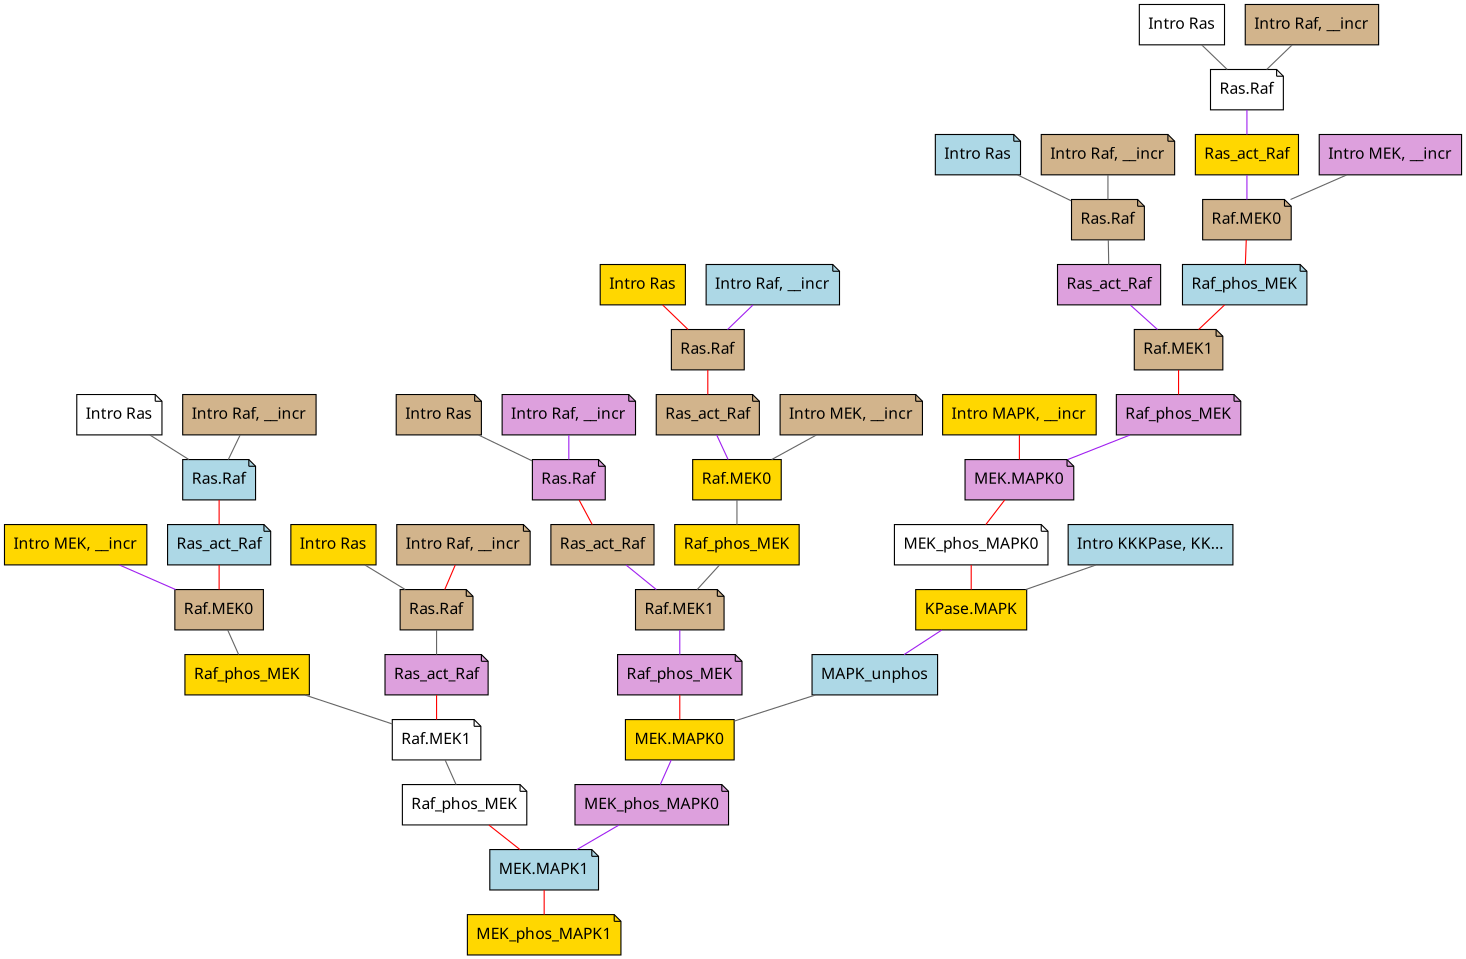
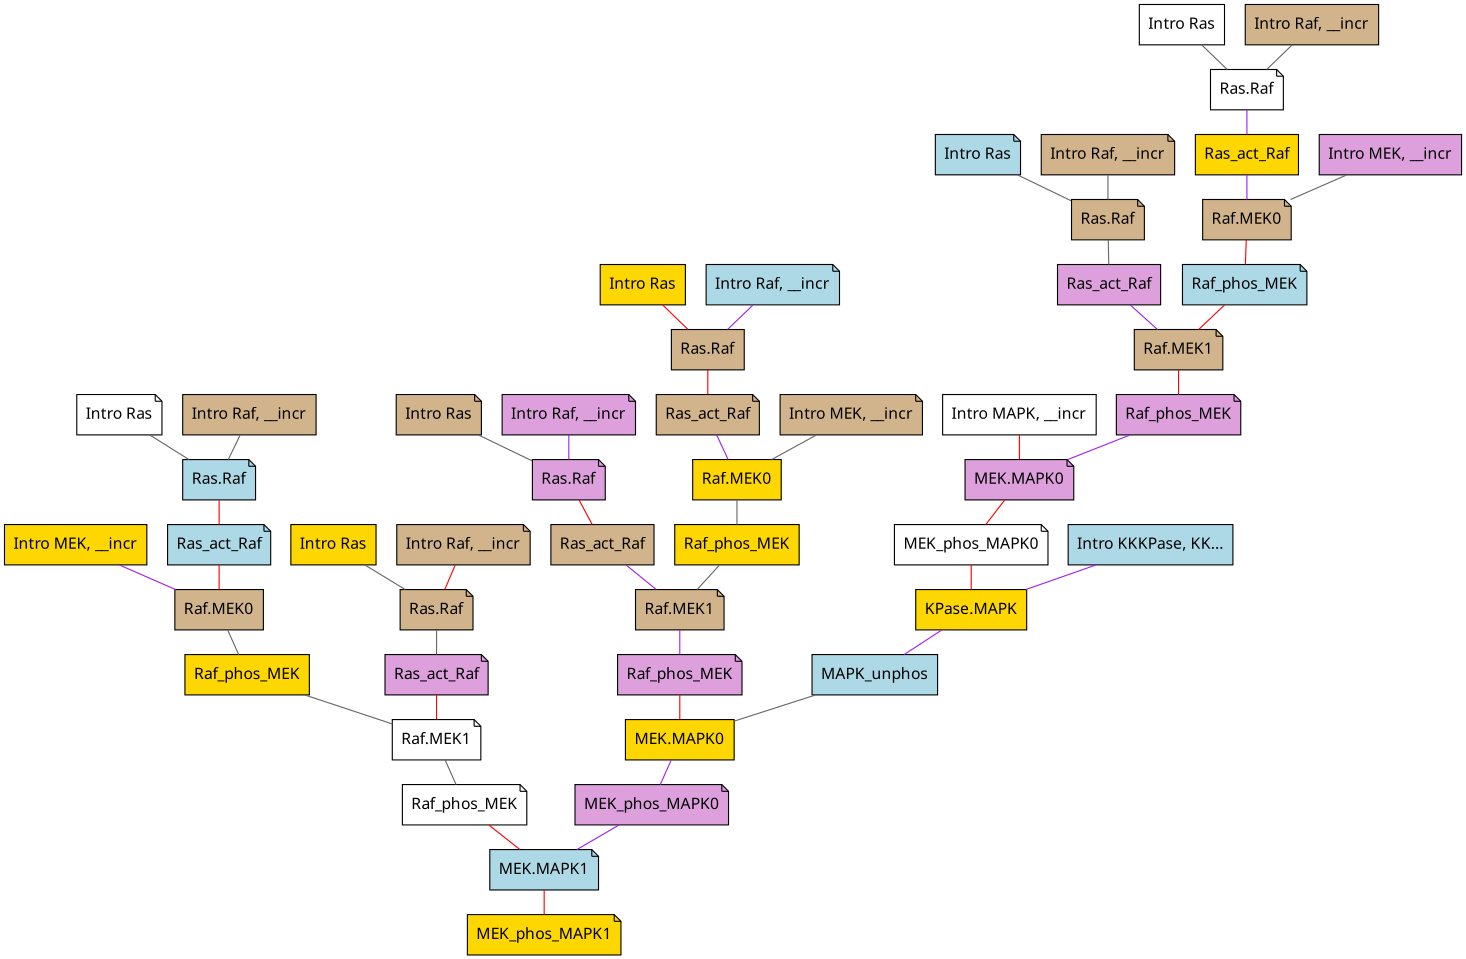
  digraph {
    rankdir=TB
    ranksep=0.30
    node [fillcolor=tan fontname="CMU Serif" shape=note style=filled]
    edge [color=gray40 dir=none fontname="CMU Serif"]
    n1 [fillcolor=gold label="Intro Ras" shape=box]
    n2 [label="Ras.Raf" shape=box]
    n3 [label=Ras_act_Raf]
    n4 [label="Intro Ras"]
    n5 [fillcolor=plum label="Ras.Raf"]
    n6 [label=Ras_act_Raf shape=box]
    n7 [fillcolor=white label="Intro Ras"]
    n8 [fillcolor=lightblue label="Ras.Raf"]
    n9 [fillcolor=lightblue label=Ras_act_Raf]
    n10 [fillcolor=lightblue label="Intro Ras"]
    n11 [label="Ras.Raf"]
    n12 [fillcolor=plum label=Ras_act_Raf shape=box]
    n13 [fillcolor=gold label="Intro Ras" shape=box]
    n14 [label="Ras.Raf"]
    n15 [fillcolor=plum label=Ras_act_Raf]
    n16 [fillcolor=white label="Intro Ras" shape=box]
    n17 [fillcolor=white label="Ras.Raf"]
    n18 [fillcolor=gold label=Ras_act_Raf shape=box]
    n19 [label="Intro Raf, __incr"]
    n20 [label="Intro Raf, __incr"]
    n21 [fillcolor=lightblue label="Intro Raf, __incr"]
    n22 [label="Intro Raf, __incr" shape=box]
    n23 [label="Intro Raf, __incr" shape=box]
    n24 [fillcolor=plum label="Intro Raf, __incr"]
    n25 [fillcolor=gold label="Intro MEK, __incr" shape=box]
    n26 [label="Raf.MEK0" shape=box]
    n27 [fillcolor=gold label=Raf_phos_MEK shape=box]
    n28 [fillcolor=plum label="Intro MEK, __incr" shape=box]
    n29 [label="Raf.MEK0"]
    n30 [fillcolor=lightblue label=Raf_phos_MEK]
    n31 [label="Intro MEK, __incr"]
    n32 [fillcolor=gold label="Raf.MEK0" shape=box]
    n33 [fillcolor=gold label=Raf_phos_MEK shape=box]
-   n34 [fillcolor=gold label="Intro MAPK, __incr" shape=box]
+   n34 [fillcolor=white label="Intro MAPK, __incr" shape=box]
    n35 [fillcolor=plum label="MEK.MAPK0"]
    n36 [fillcolor=white label=MEK_phos_MAPK0]
    n37 [fillcolor=lightblue label="Intro KKKPase, KK..." shape=box]
    n38 [fillcolor=gold label="KPase.MAPK" shape=box]
    n39 [fillcolor=lightblue label=MAPK_unphos shape=box]
    n40 [label="Raf.MEK1"]
    n41 [label="Raf.MEK1"]
    n42 [fillcolor=white label="Raf.MEK1"]
    n43 [fillcolor=plum label=Raf_phos_MEK]
    n44 [fillcolor=white label=Raf_phos_MEK]
    n45 [fillcolor=plum label=Raf_phos_MEK]
    n46 [fillcolor=lightblue label="MEK.MAPK1"]
    n47 [fillcolor=gold label="MEK.MAPK0" shape=box]
    n48 [fillcolor=plum label=MEK_phos_MAPK0]
    n49 [fillcolor=gold label=MEK_phos_MAPK1]
    n1 -> n2 [color=red]
    n2 -> n3 [color=red]
    n3 -> n32 [color=purple]
    n4 -> n5
    n5 -> n6 [color=red]
    n6 -> n41 [color=purple]
    n7 -> n8
    n8 -> n9 [color=red]
    n9 -> n26 [color=red]
    n10 -> n11
    n11 -> n12
    n12 -> n40 [color=purple]
    n13 -> n14
    n14 -> n15
    n15 -> n42 [color=red]
    n16 -> n17
    n17 -> n18 [color=purple]
    n18 -> n29 [color=purple]
    n19 -> n11
    n20 -> n14 [color=red]
    n21 -> n2 [color=purple]
    n22 -> n8
    n23 -> n17
    n24 -> n5 [color=purple]
    n25 -> n26 [color=purple]
    n26 -> n27
    n27 -> n42
    n28 -> n29
    n29 -> n30 [color=red]
    n30 -> n40 [color=red]
    n31 -> n32
    n32 -> n33
    n33 -> n41
    n34 -> n35 [color=red]
    n35 -> n36 [color=red]
    n36 -> n38 [color=red]
-   n37 -> n38
+   n37 -> n38 [color=purple]
    n38 -> n39 [color=purple]
    n39 -> n47
    n40 -> n43 [color=red]
    n41 -> n45 [color=purple]
    n42 -> n44
    n43 -> n35 [color=purple]
    n44 -> n46 [color=red]
    n45 -> n47 [color=red]
    n46 -> n49 [color=red]
    n47 -> n48 [color=purple]
    n48 -> n46 [color=purple]
  }
